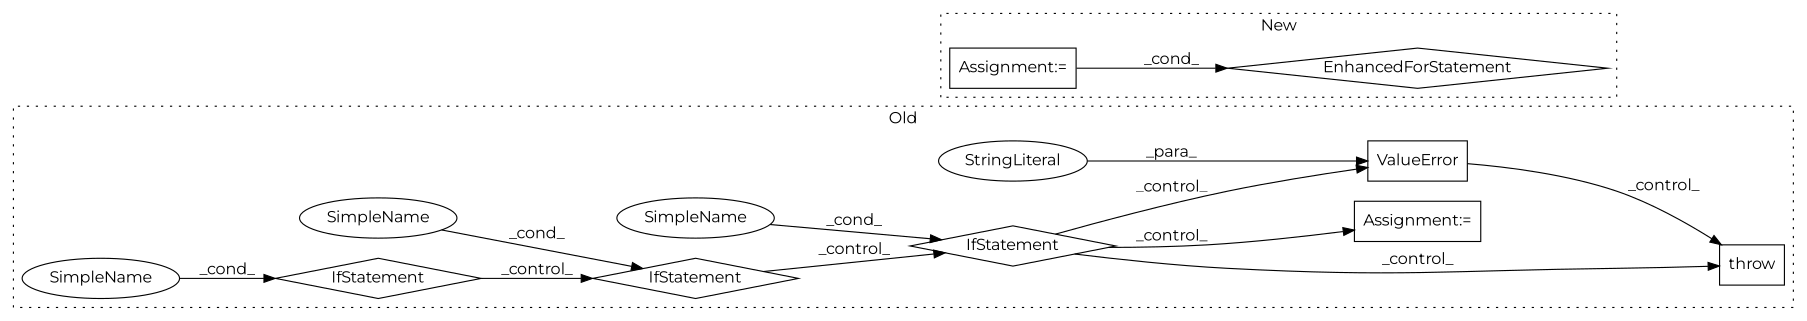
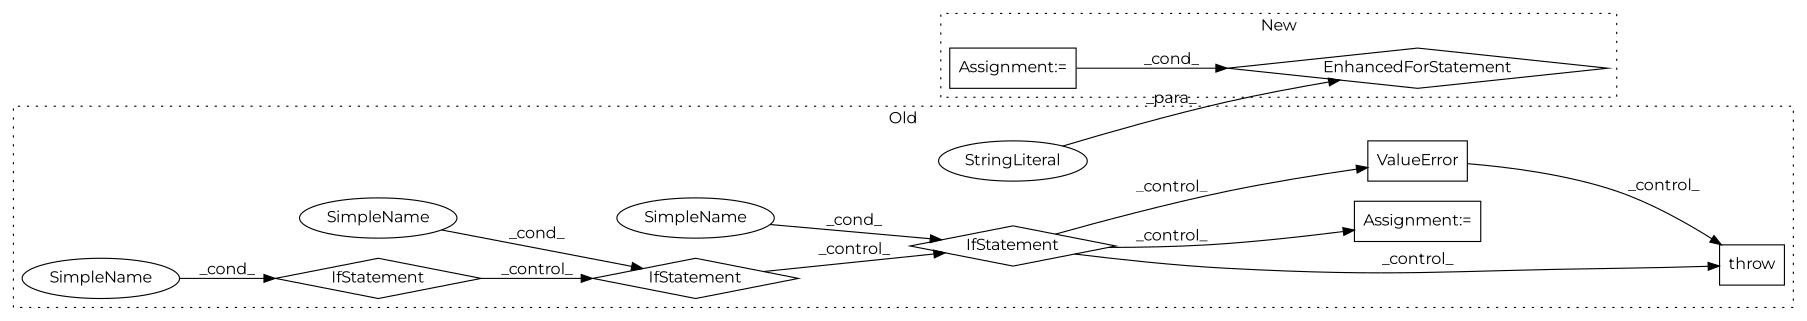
  digraph {
    fontname=Montserrat
    rankdir=LR
    node [a=42 fontname=Montserrat shape=box]
    edge [fontname=Montserrat]
    n1 [a=32 l="11,1" label=ValueError s="27766,27875"]
    n2 [a=53 l=6 label=throw s=27760]
    n3 [label=SimpleName shape=ellipse]
    n4 [a=25 l="10,2" label=IfStatement s="27459,27500" shape=diamond]
    n5 [a=45 l=98 label=StringLiteral s=27777 shape=ellipse]
    n6 [label=SimpleName shape=ellipse]
    n7 [a=25 l="10,2" label=IfStatement s="27307,27350" shape=diamond]
    n8 [label=SimpleName shape=ellipse]
    n9 [a=25 l="10,2" label=IfStatement s="27182,27214" shape=diamond]
    n10 [a=7 l=1 label="Assignment:=" s=27589]
    n11 [a=70 l="53,2" label=EnhancedForStatement s="27983,28061" shape=diamond]
    n12 [a=7 l=6 label="Assignment:=" s=27944]
    subgraph cluster_1 {
      label=Old
      style=dotted
      n1
      n2
      n3
      n4
      n5
      n6
      n7
      n8
      n9
      n10
    }
    subgraph cluster_2 {
      label=New
      style=dotted
      n11
      n12
    }
    n1 -> n2 [label=_control_]
    n3 -> n4 [label=_cond_]
    n4 -> n1 [label=_control_]
    n4 -> n2 [label=_control_]
    n4 -> n10 [label=_control_]
-   n5 -> n1 [label=_para_]
+   n5 -> n11 [label=_para_]
    n6 -> n7 [label=_cond_]
    n7 -> n4 [label=_control_]
    n8 -> n9 [label=_cond_]
    n9 -> n7 [label=_control_]
    n12 -> n11 [label=_cond_]
  }
